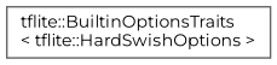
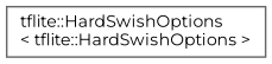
  digraph {
    rankdir=LR
    fontname=Montserrat
-   n1 [color=grey40 fillcolor=white fontname=Montserrat fontsize=10 height=0.2 label="tflite::BuiltinOptionsTraits\l\< tflite::HardSwishOptions \>" shape=box style=filled width=0.4]
+   n1 [color=grey40 fillcolor=white fontname=Montserrat fontsize=10 height=0.2 label="tflite::HardSwishOptions\l\< tflite::HardSwishOptions \>" shape=box style=filled width=0.4]
  }
